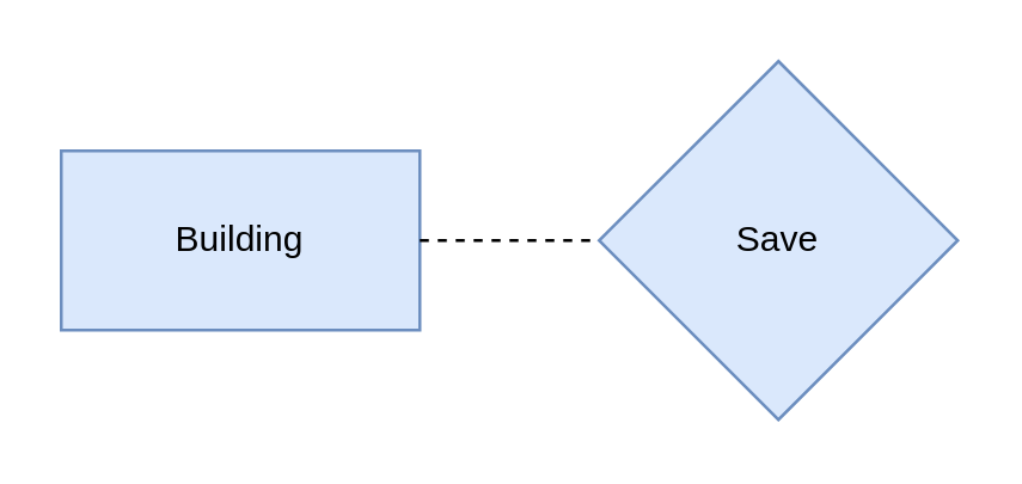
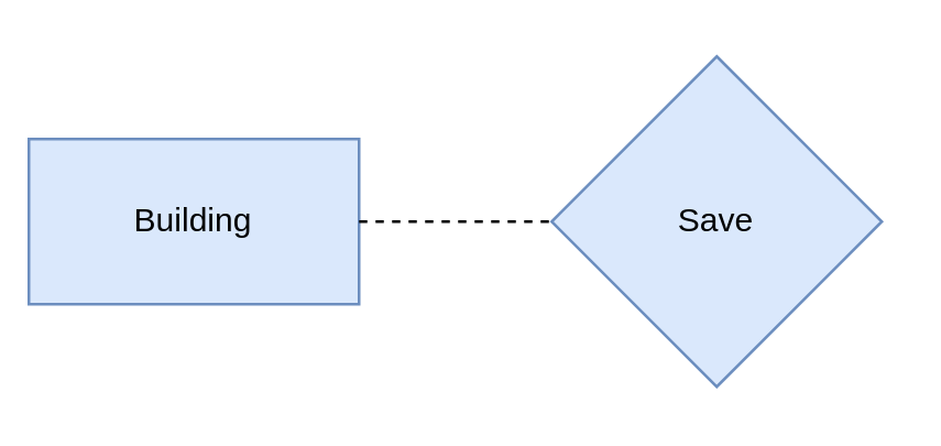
  <mxCell id="0" />
  <mxCell id="1" parent="0" />
  <mxCell id="2" value="Save" style="rhombus;whiteSpace=wrap;html=1;fillColor=#dae8fc;strokeColor=#6c8ebf;" parent="1" vertex="1"><mxGeometry x="200" y="20" width="120" height="120" as="geometry" /></mxCell>
- <mxCell id="3" value="Building" style="rounded=0;whiteSpace=wrap;html=1;fillColor=#dae8fc;strokeColor=#6c8ebf;" parent="1" vertex="1"><mxGeometry x="20" y="50" width="120" height="60" as="geometry" /></mxCell>
+ <mxCell id="3" value="Building" style="rounded=0;whiteSpace=wrap;html=1;fillColor=#dae8fc;strokeColor=#6c8ebf;" parent="1" vertex="1"><mxGeometry x="10" y="50" width="120" height="60" as="geometry" /></mxCell>
  <mxCell id="4" value="" style="endArrow=none;html=1;rounded=0;exitX=1;exitY=0.5;exitDx=0;exitDy=0;entryX=0;entryY=0.5;entryDx=0;entryDy=0;dashed=1;" parent="1" source="3" target="2" edge="1"><mxGeometry width="50" height="50" relative="1" as="geometry"><mxPoint x="180" y="130" as="sourcePoint" /><mxPoint x="230" y="80" as="targetPoint" /></mxGeometry></mxCell>
